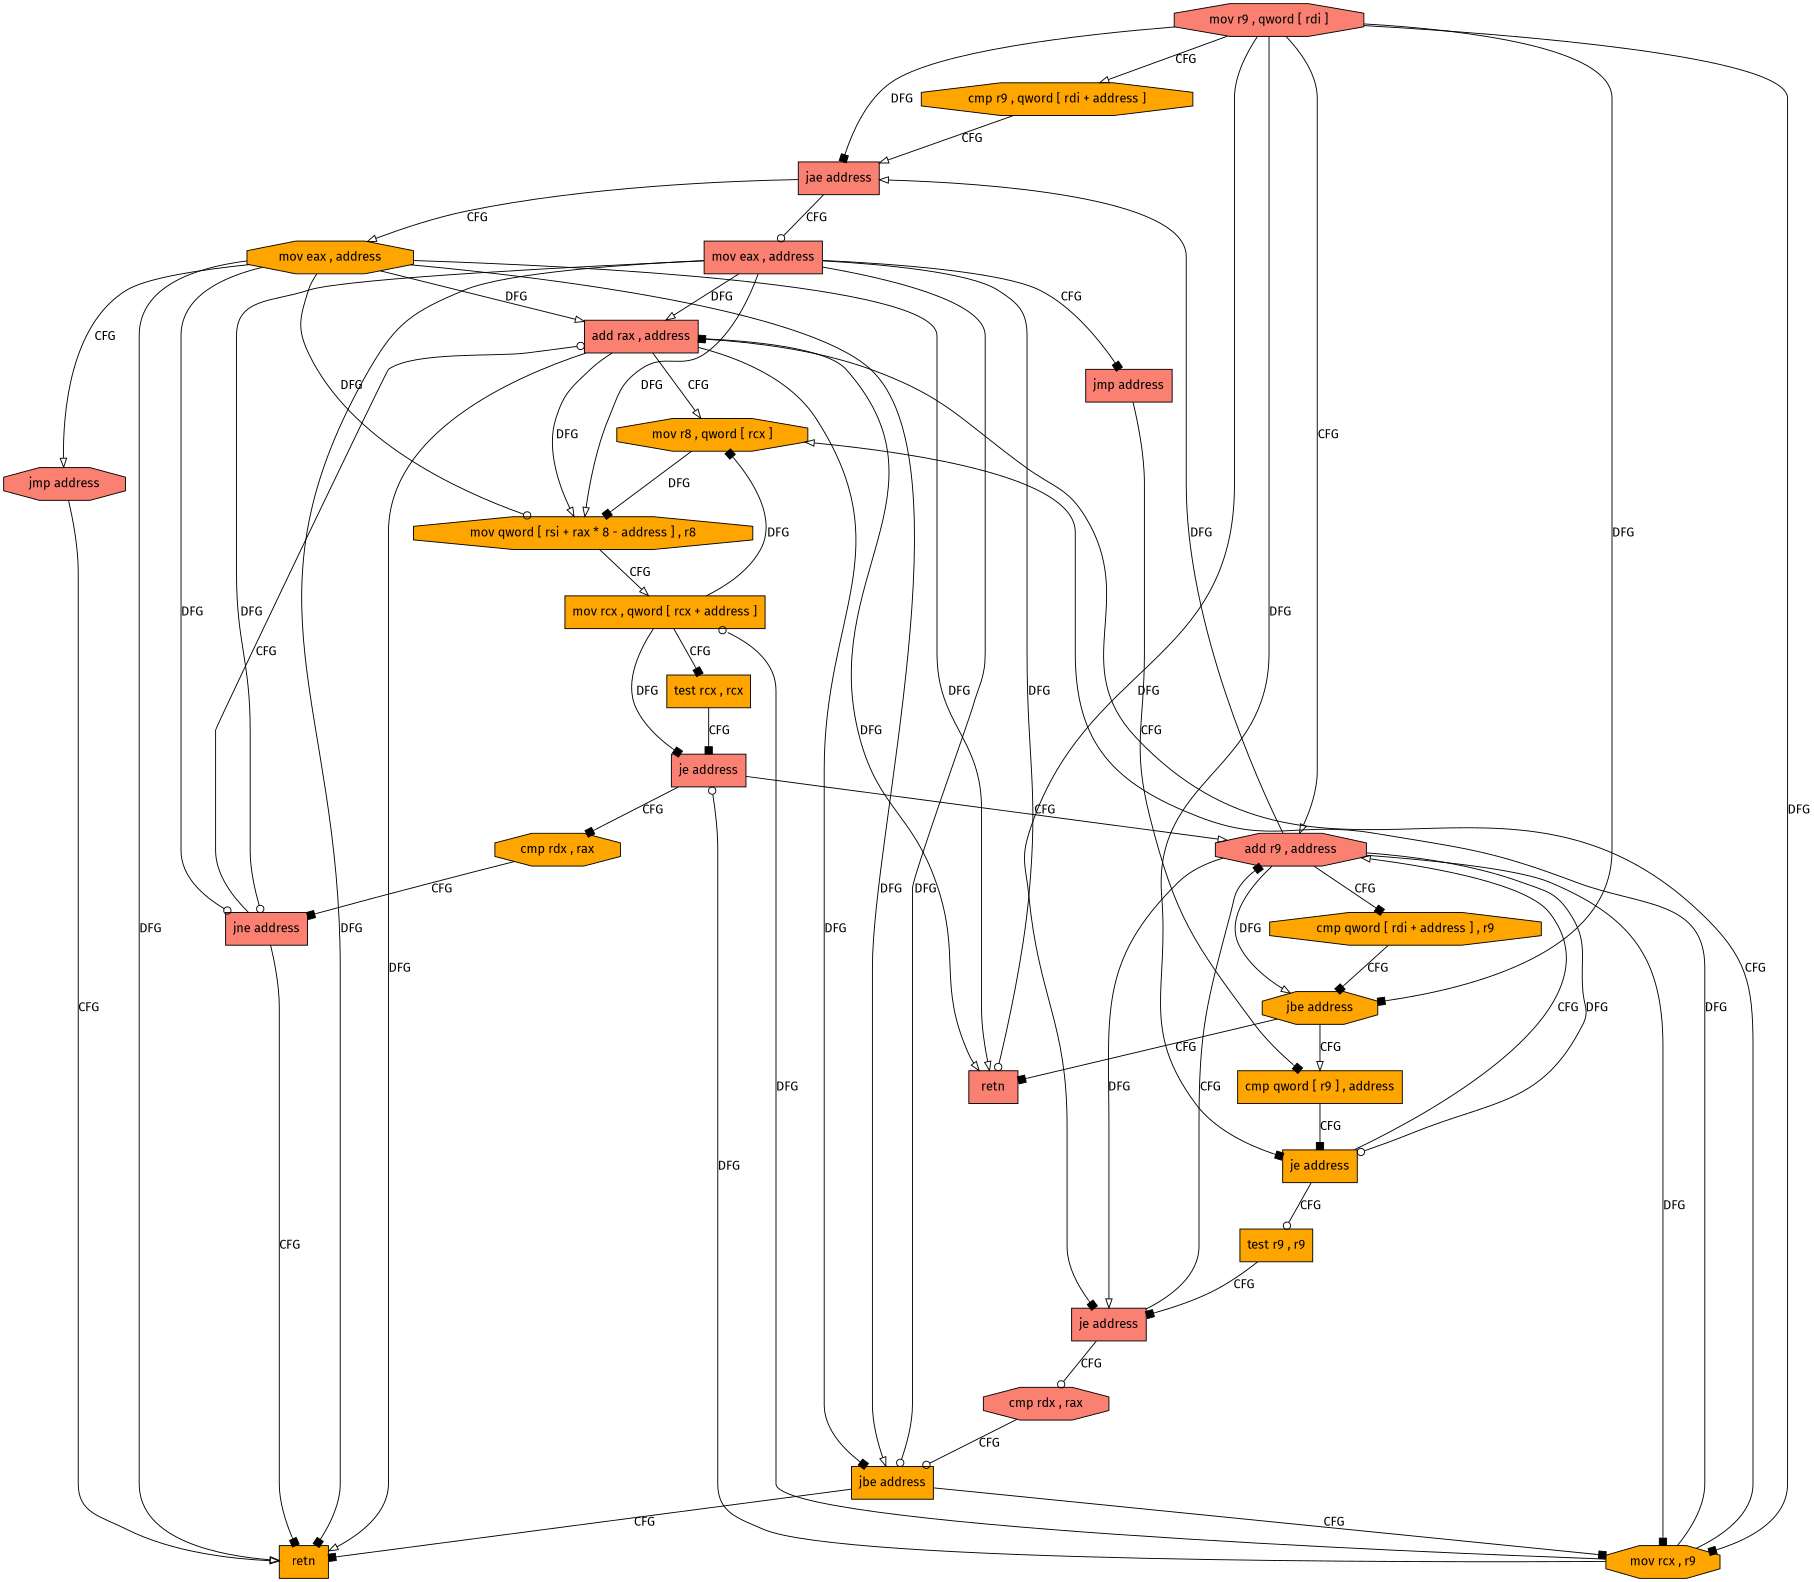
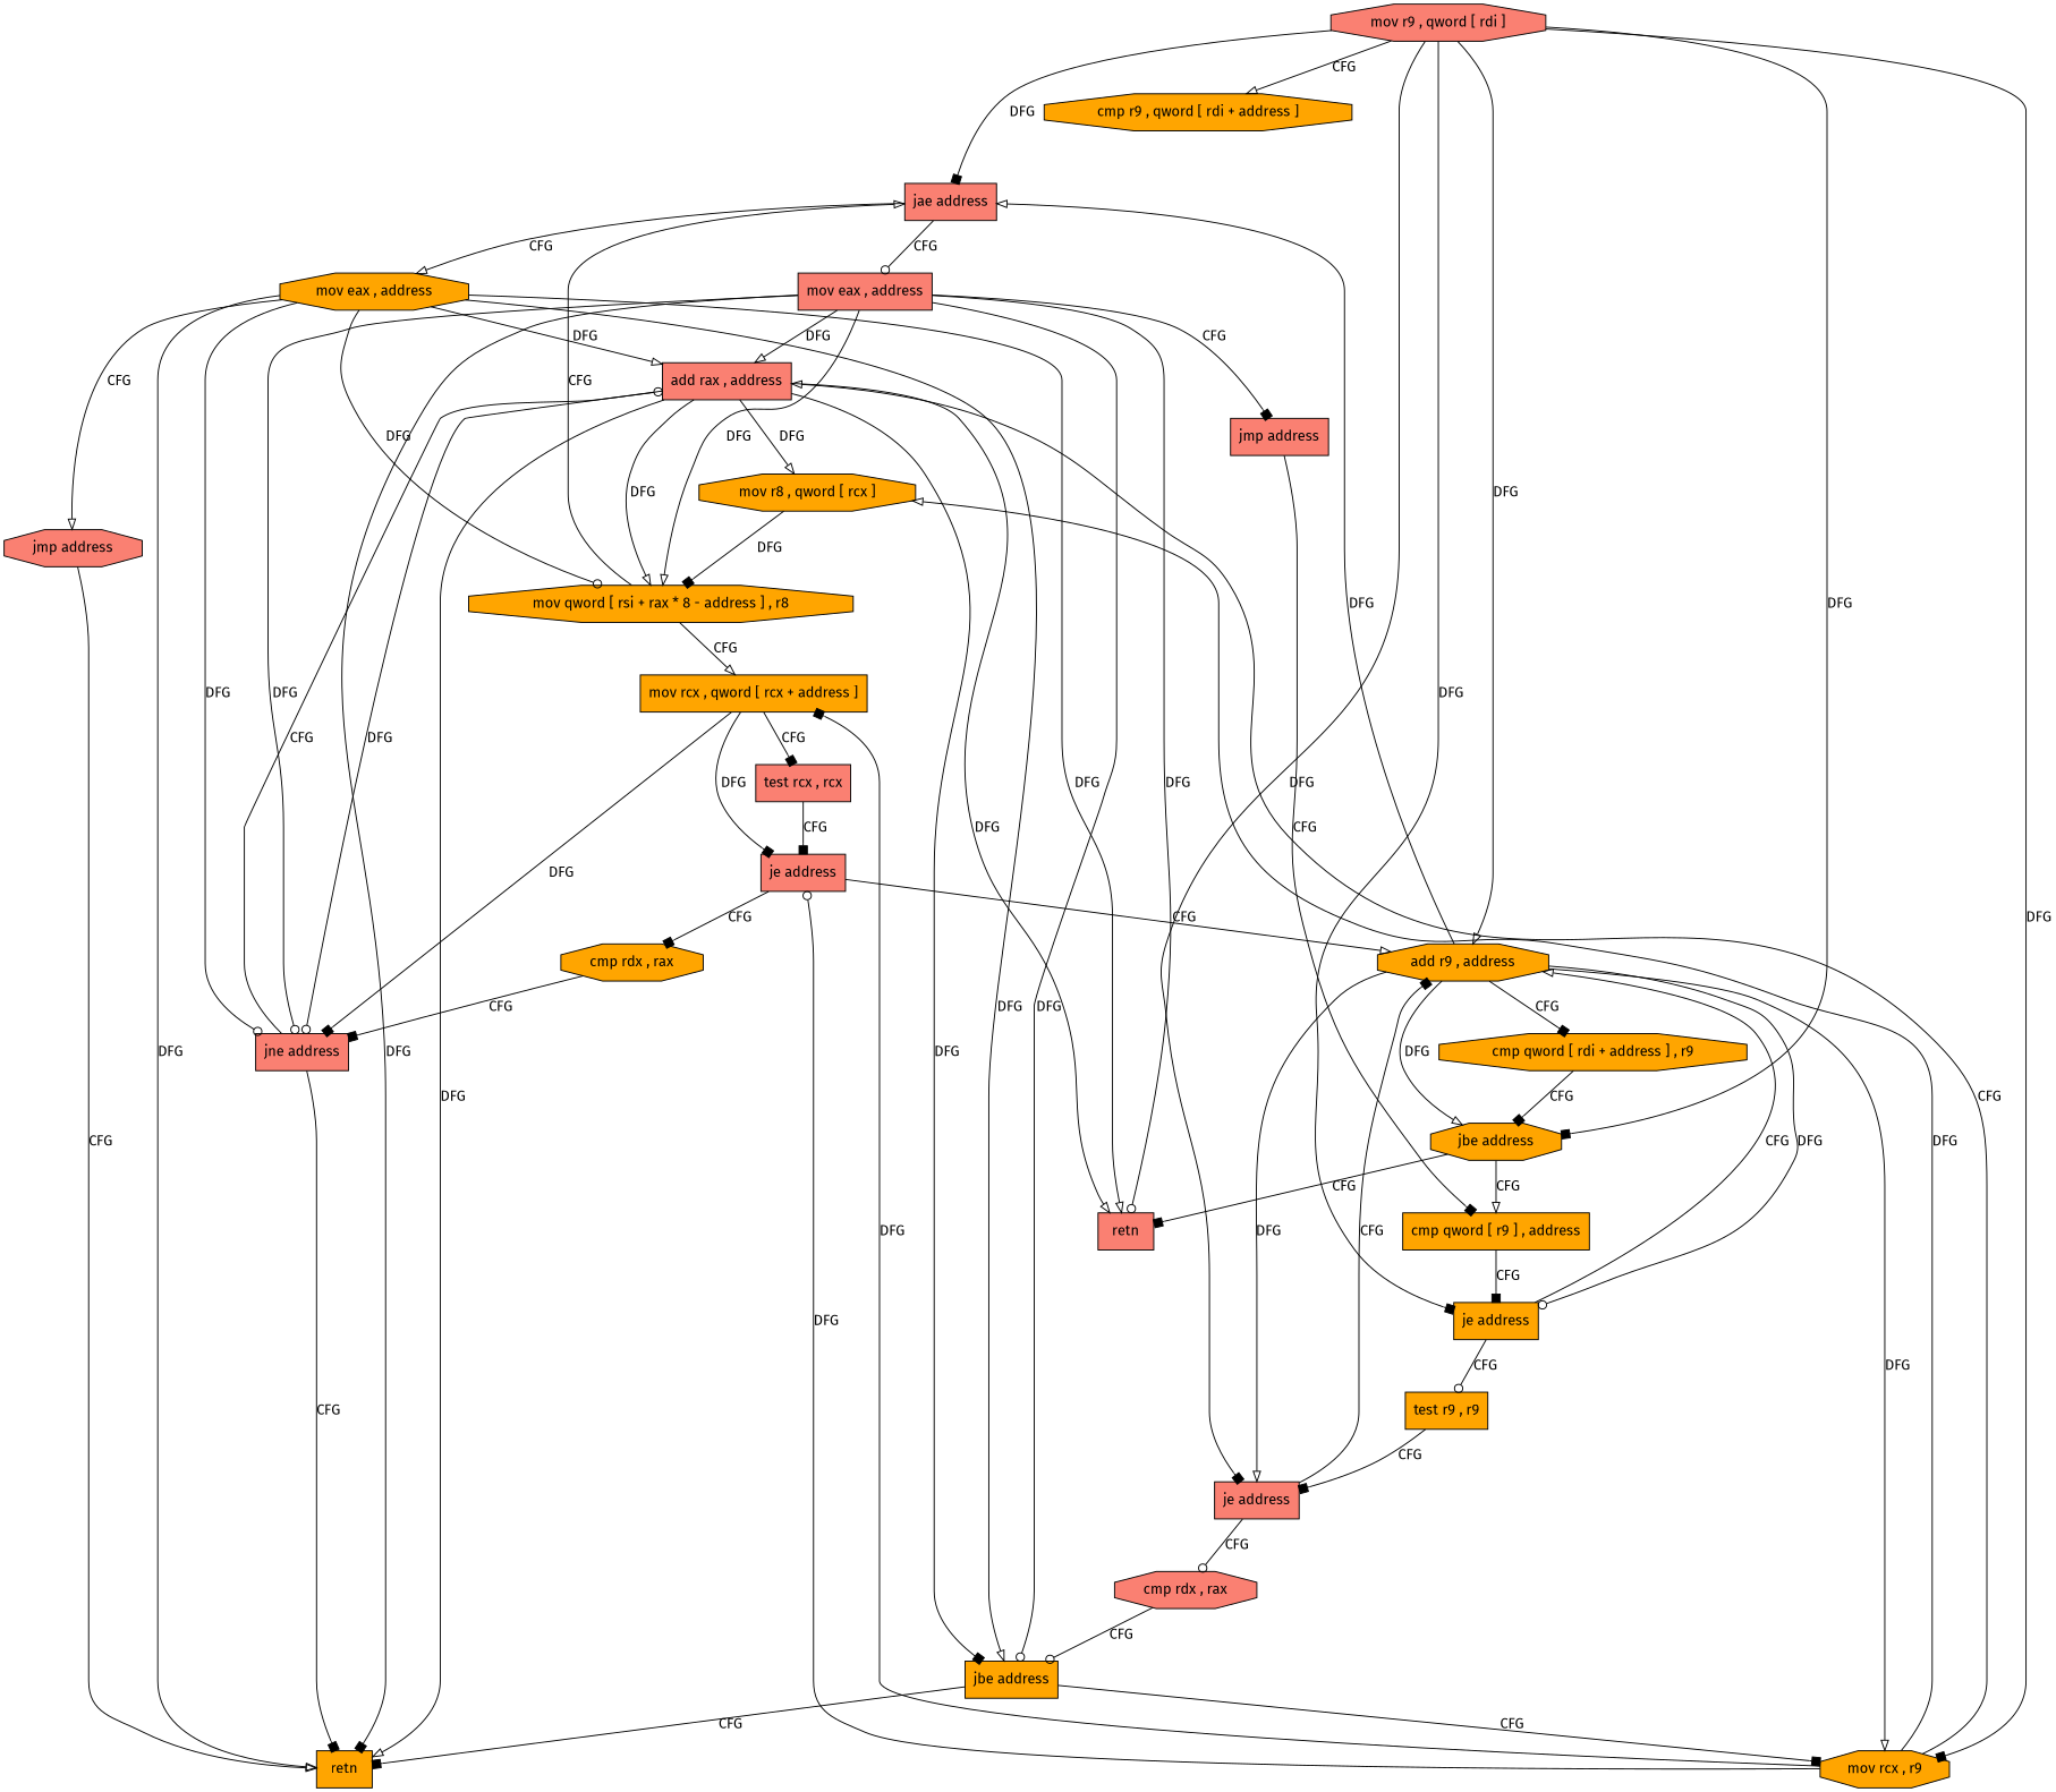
  digraph {
    fontname="Fira Sans"
    node [fillcolor=orange fontname="Fira Sans" shape=box style=filled]
    edge [arrowhead=box fontname="Fira Sans"]
    n1 [fillcolor=salmon label="mov r9 , qword [ rdi ]" shape=octagon]
    n2 [label="cmp r9 , qword [ rdi + address ]" shape=octagon]
    n3 [fillcolor=salmon label="jae address"]
    n4 [label="je address"]
-   n5 [fillcolor=salmon label="add r9 , address" shape=octagon]
+   n5 [label="add r9 , address" shape=octagon]
    n6 [label="jbe address" shape=octagon]
    n7 [fillcolor=salmon label="je address"]
    n8 [label="mov rcx , r9" shape=octagon]
    n9 [label="mov eax , address" shape=octagon]
    n10 [fillcolor=salmon label="mov eax , address"]
    n11 [label="test r9 , r9"]
    n12 [label="cmp qword [ rdi + address ] , r9" shape=octagon]
    n13 [fillcolor=salmon label=retn]
    n14 [label="cmp qword [ r9 ] , address"]
    n15 [fillcolor=salmon label="cmp rdx , rax" shape=octagon]
    n16 [fillcolor=salmon label="add rax , address"]
    n17 [label="mov r8 , qword [ rcx ]" shape=octagon]
    n18 [label="mov rcx , qword [ rcx + address ]"]
    n19 [fillcolor=salmon label="je address"]
    n20 [fillcolor=salmon label="jmp address" shape=octagon]
    n21 [label=retn]
    n22 [label="jbe address"]
    n23 [fillcolor=salmon label="jne address"]
    n24 [label="mov qword [ rsi + rax * 8 - address ] , r8" shape=octagon]
    n25 [fillcolor=salmon label="jmp address"]
-   n26 [label="test rcx , rcx"]
+   n26 [fillcolor=salmon label="test rcx , rcx"]
    n27 [label="cmp rdx , rax" shape=octagon]
    n1 -> n2 [arrowhead=onormal label=CFG]
    n1 -> n3 [label=DFG]
    n1 -> n4 [label=DFG]
-   n1 -> n5 [arrowhead=onormal label=CFG]
+   n1 -> n5 [arrowhead=onormal label=DFG]
    n1 -> n6 [label=DFG]
    n1 -> n7 [label=DFG]
    n1 -> n8 [label=DFG]
-   n2 -> n3 [arrowhead=onormal label=CFG]
+   n24 -> n3 [arrowhead=onormal label=CFG]
    n3 -> n9 [arrowhead=onormal label=CFG]
    n3 -> n10 [arrowhead=odot label=CFG]
    n4 -> n5 [arrowhead=onormal label=CFG]
    n4 -> n11 [arrowhead=odot label=CFG]
    n5 -> n3 [arrowhead=onormal label=DFG]
    n5 -> n4 [arrowhead=odot label=DFG]
    n5 -> n6 [arrowhead=onormal label=DFG]
    n5 -> n7 [arrowhead=onormal label=DFG]
-   n5 -> n8 [label=DFG]
+   n5 -> n8 [arrowhead=onormal label=DFG]
    n5 -> n12 [label=CFG]
    n6 -> n13 [label=CFG]
    n6 -> n14 [arrowhead=onormal label=CFG]
    n7 -> n5 [label=CFG]
    n7 -> n15 [arrowhead=odot label=CFG]
-   n8 -> n16 [label=CFG]
+   n8 -> n16 [arrowhead=onormal label=CFG]
    n8 -> n17 [arrowhead=onormal label=DFG]
-   n8 -> n18 [arrowhead=odot label=DFG]
+   n8 -> n18 [label=DFG]
    n8 -> n19 [arrowhead=odot label=DFG]
    n9 -> n13 [arrowhead=onormal label=DFG]
    n9 -> n16 [arrowhead=onormal label=DFG]
    n9 -> n20 [arrowhead=onormal label=CFG]
    n9 -> n21 [arrowhead=onormal label=DFG]
    n9 -> n22 [arrowhead=onormal label=DFG]
    n9 -> n23 [arrowhead=odot label=DFG]
    n9 -> n24 [arrowhead=odot label=DFG]
    n10 -> n13 [arrowhead=odot label=DFG]
    n10 -> n16 [arrowhead=onormal label=DFG]
    n10 -> n21 [label=DFG]
    n10 -> n22 [arrowhead=odot label=DFG]
    n10 -> n23 [arrowhead=odot label=DFG]
    n10 -> n24 [arrowhead=onormal label=DFG]
    n10 -> n25 [label=CFG]
    n11 -> n7 [label=CFG]
    n12 -> n6 [label=CFG]
    n14 -> n4 [label=CFG]
    n15 -> n22 [arrowhead=odot label=CFG]
    n16 -> n13 [arrowhead=onormal label=DFG]
-   n16 -> n17 [arrowhead=onormal label=CFG]
+   n16 -> n17 [arrowhead=onormal label=DFG]
    n16 -> n21 [arrowhead=onormal label=DFG]
    n16 -> n22 [label=DFG]
+   n16 -> n23 [arrowhead=odot label=DFG]
    n16 -> n24 [arrowhead=onormal label=DFG]
    n17 -> n24 [label=DFG]
-   n18 -> n17 [label=DFG]
+   n18 -> n23 [label=DFG]
    n18 -> n19 [label=DFG]
    n18 -> n26 [label=CFG]
    n19 -> n5 [arrowhead=onormal label=CFG]
    n19 -> n27 [label=CFG]
    n20 -> n21 [arrowhead=onormal label=CFG]
    n22 -> n8 [label=CFG]
    n22 -> n21 [label=CFG]
    n23 -> n16 [arrowhead=odot label=CFG]
    n23 -> n21 [label=CFG]
    n24 -> n18 [arrowhead=onormal label=CFG]
    n25 -> n14 [label=CFG]
    n26 -> n19 [label=CFG]
    n27 -> n23 [label=CFG]
  }
